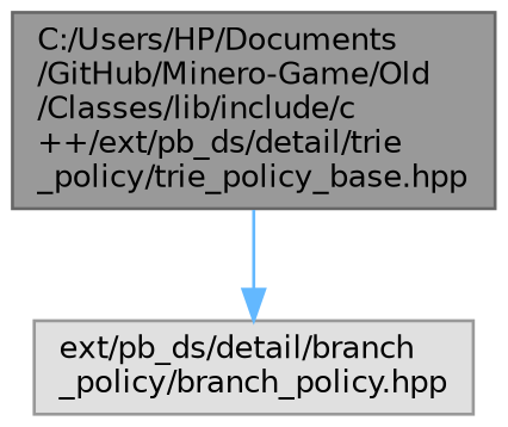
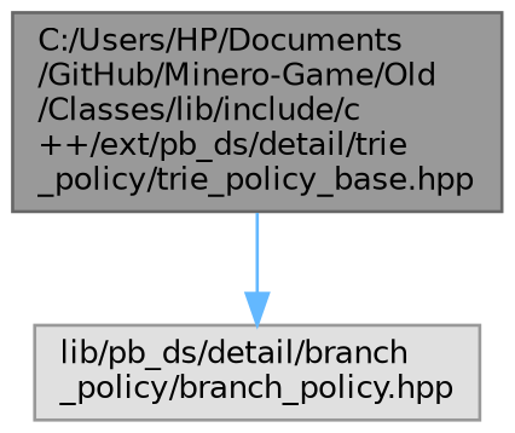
  digraph {
    node [fontname=Helvetica fontsize=10 shape=box style=filled]
    n1 [color=gray40 fillcolor=grey60 fontcolor=black height=0.2 label="C:/Users/HP/Documents\l/GitHub/Minero-Game/Old\l/Classes/lib/include/c\l++/ext/pb_ds/detail/trie\l_policy/trie_policy_base.hpp" width=0.4]
-   n2 [color=grey60 fillcolor="#E0E0E0" height=0.2 label="ext/pb_ds/detail/branch\l_policy/branch_policy.hpp" width=0.4]
+   n2 [color=grey60 fillcolor="#E0E0E0" height=0.2 label="lib/pb_ds/detail/branch\l_policy/branch_policy.hpp" width=0.4]
    n1 -> n2 [color=steelblue1 fontname=Helvetica fontsize=10 labelfontname=Helvetica labelfontsize=10 style=solid]
  }
